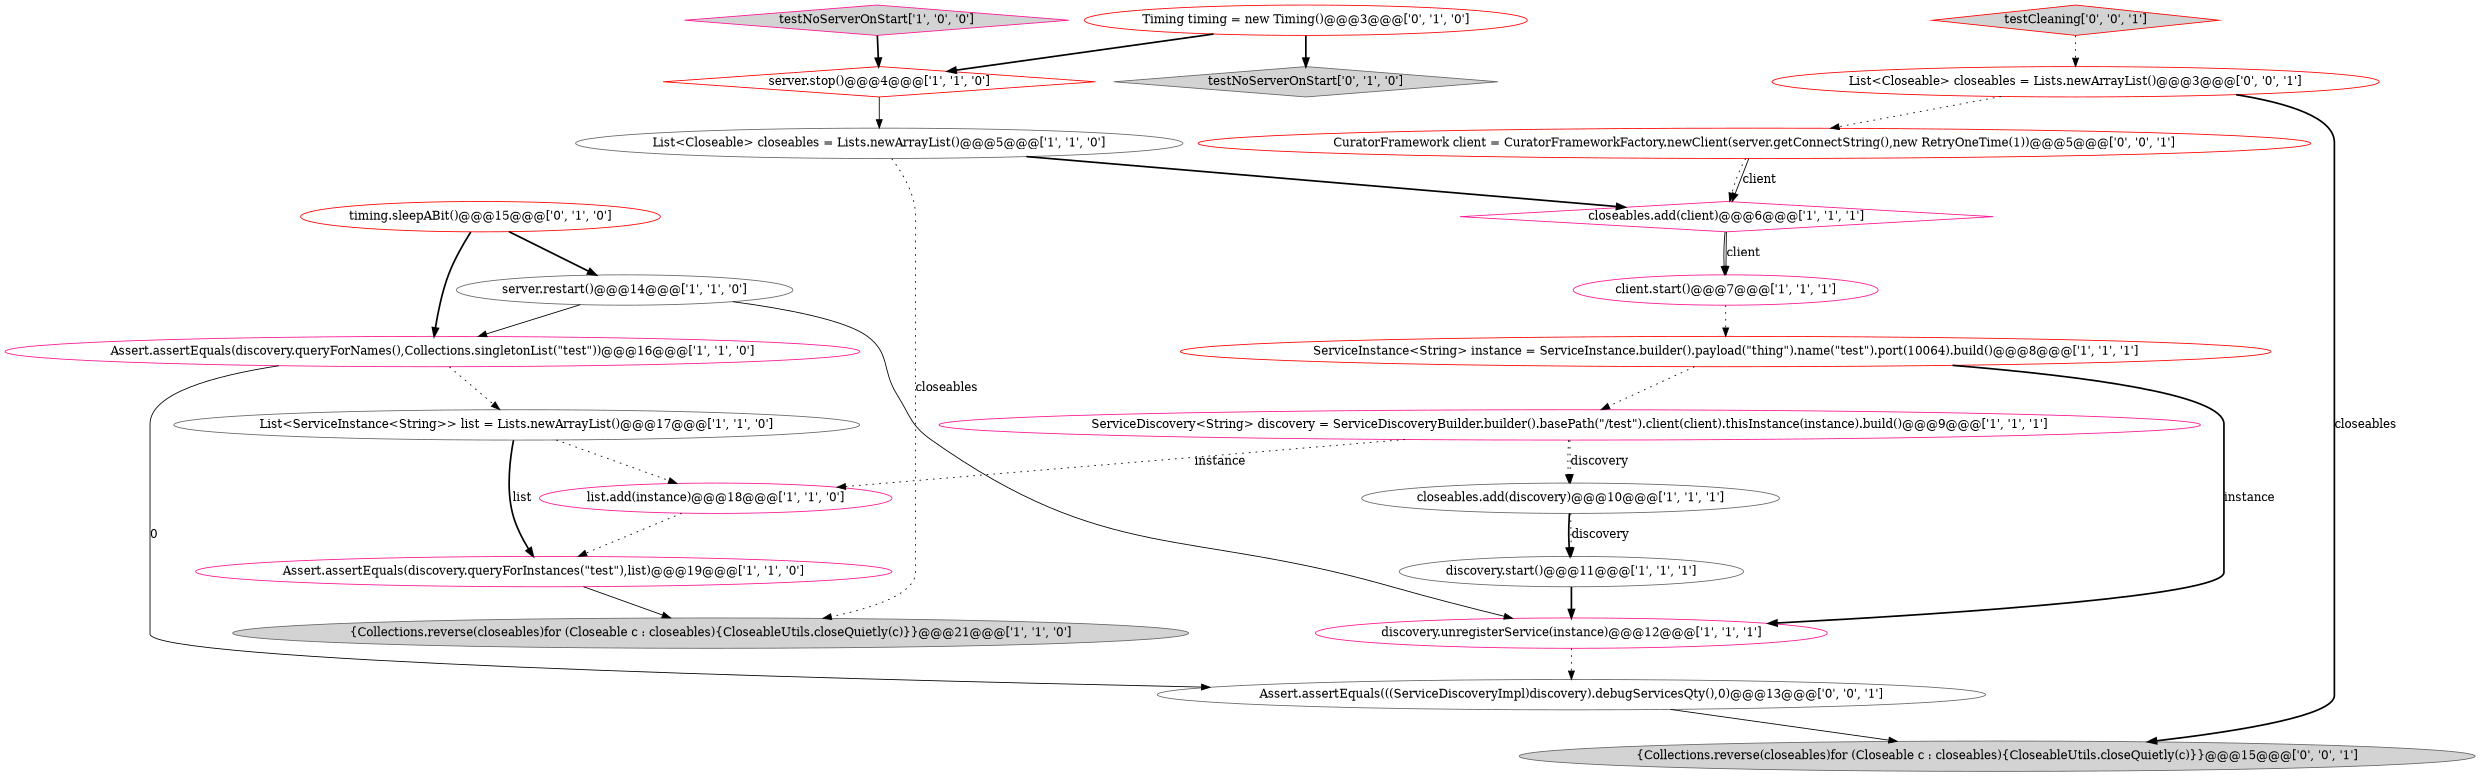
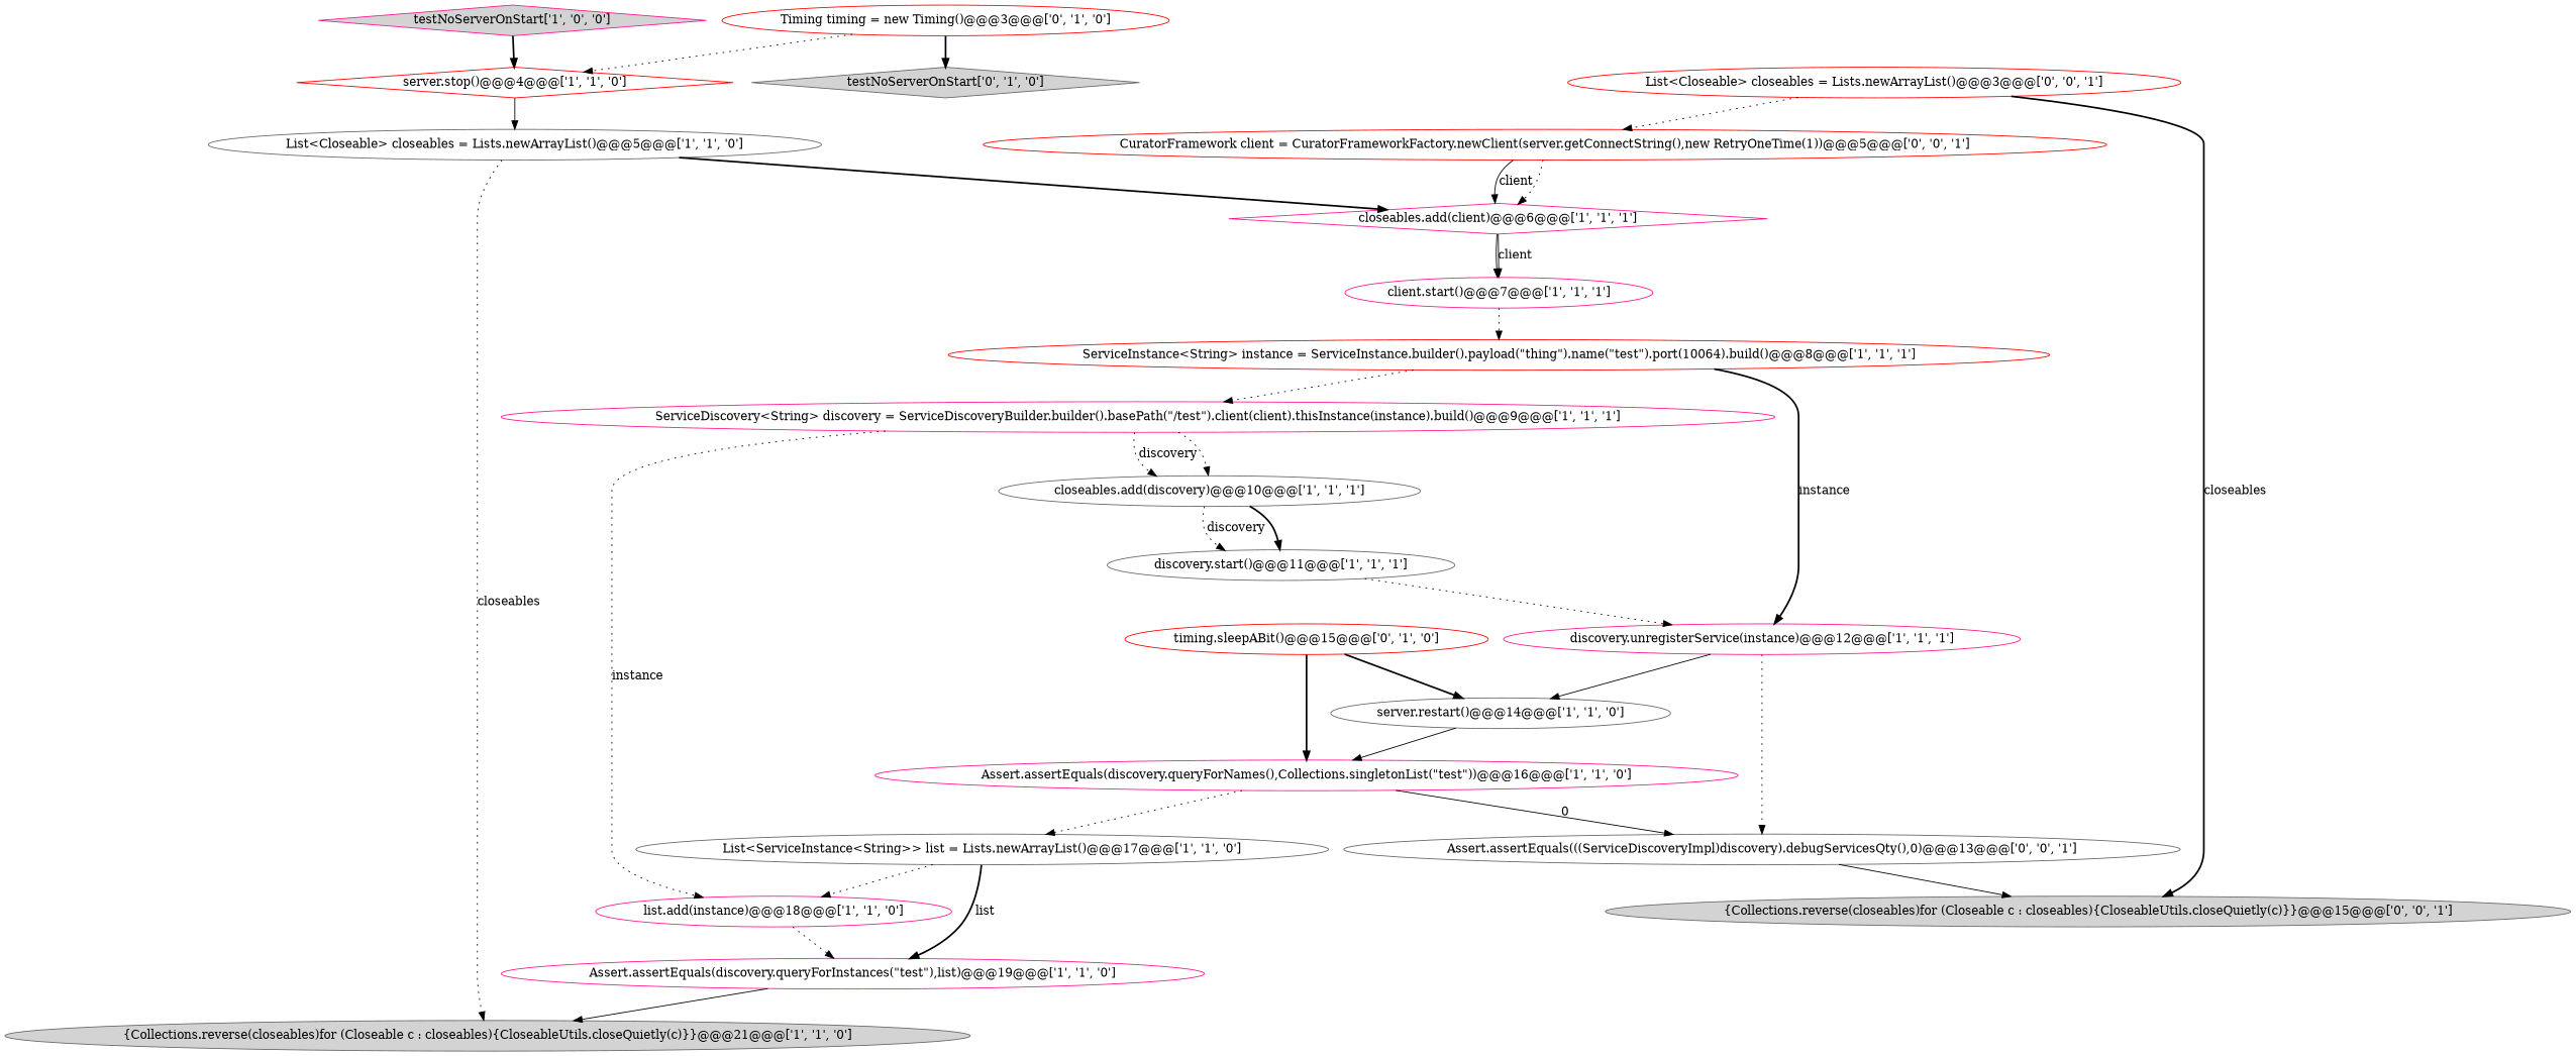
  digraph {
    node [color=gray40 fillcolor=white shape=ellipse style=filled]
    edge [style=dotted]
    n1 [color=deeppink label="discovery.unregisterService(instance)@@@12@@@['1', '1', '1']"]
    n2 [label="Assert.assertEquals(((ServiceDiscoveryImpl)discovery).debugServicesQty(),0)@@@13@@@['0', '0', '1']"]
    n3 [label="server.restart()@@@14@@@['1', '1', '0']"]
    n4 [fillcolor=lightgray label="{Collections.reverse(closeables)for (Closeable c : closeables){CloseableUtils.closeQuietly(c)}}@@@15@@@['0', '0', '1']"]
    n5 [color=deeppink label="Assert.assertEquals(discovery.queryForNames(),Collections.singletonList(\"test\"))@@@16@@@['1', '1', '0']"]
    n6 [label="closeables.add(discovery)@@@10@@@['1', '1', '1']"]
    n7 [label="discovery.start()@@@11@@@['1', '1', '1']"]
    n8 [color=red label="ServiceInstance<String> instance = ServiceInstance.builder().payload(\"thing\").name(\"test\").port(10064).build()@@@8@@@['1', '1', '1']"]
    n9 [color=deeppink label="ServiceDiscovery<String> discovery = ServiceDiscoveryBuilder.builder().basePath(\"/test\").client(client).thisInstance(instance).build()@@@9@@@['1', '1', '1']"]
    n10 [color=deeppink label="list.add(instance)@@@18@@@['1', '1', '0']"]
    n11 [color=deeppink label="Assert.assertEquals(discovery.queryForInstances(\"test\"),list)@@@19@@@['1', '1', '0']"]
    n12 [color=red label="List<Closeable> closeables = Lists.newArrayList()@@@3@@@['0', '0', '1']"]
    n13 [color=red label="CuratorFramework client = CuratorFrameworkFactory.newClient(server.getConnectString(),new RetryOneTime(1))@@@5@@@['0', '0', '1']"]
    n14 [color=deeppink label="closeables.add(client)@@@6@@@['1', '1', '1']" shape=diamond]
    n15 [color=deeppink label="client.start()@@@7@@@['1', '1', '1']"]
    n16 [color=deeppink fillcolor=lightgray label="testNoServerOnStart['1', '0', '0']" shape=diamond]
    n17 [color=red label="server.stop()@@@4@@@['1', '1', '0']" shape=diamond]
    n18 [label="List<Closeable> closeables = Lists.newArrayList()@@@5@@@['1', '1', '0']"]
    n19 [label="List<ServiceInstance<String>> list = Lists.newArrayList()@@@17@@@['1', '1', '0']"]
    n20 [fillcolor=lightgray label="{Collections.reverse(closeables)for (Closeable c : closeables){CloseableUtils.closeQuietly(c)}}@@@21@@@['1', '1', '0']"]
    n21 [fillcolor=lightgray label="testNoServerOnStart['0', '1', '0']" shape=diamond]
    n22 [color=red label="Timing timing = new Timing()@@@3@@@['0', '1', '0']"]
-   n23 [color=red fillcolor=lightgray label="testCleaning['0', '0', '1']" shape=diamond]
    n24 [color=red label="timing.sleepABit()@@@15@@@['0', '1', '0']"]
    n1 -> n2
-   n3 -> n1 [style=solid]
+   n1 -> n3 [style=solid]
    n2 -> n4 [style=solid]
    n3 -> n5 [style=solid]
    n5 -> n2 [label=0 style=solid]
    n5 -> n19
    n6 -> n7 [style=bold]
    n6 -> n7 [label=discovery]
-   n7 -> n1 [style=bold]
+   n7 -> n1
    n8 -> n1 [label=instance style=bold]
    n8 -> n9
    n9 -> n6 [label=discovery]
    n9 -> n6
    n9 -> n10 [label=instance]
    n10 -> n11
    n11 -> n20 [style=solid]
    n12 -> n4 [label=closeables style=bold]
    n12 -> n13
    n13 -> n14 [label=client style=solid]
    n13 -> n14
    n14 -> n15 [label=client style=solid]
    n14 -> n15 [style=solid]
    n15 -> n8
    n16 -> n17 [style=bold]
    n17 -> n18 [style=solid]
    n18 -> n14 [style=bold]
    n18 -> n20 [label=closeables]
    n19 -> n10
    n19 -> n11 [label=list style=bold]
-   n22 -> n17 [style=bold]
+   n22 -> n17
    n22 -> n21 [style=bold]
-   n23 -> n12
    n24 -> n3 [style=bold]
    n24 -> n5 [style=bold]
  }
